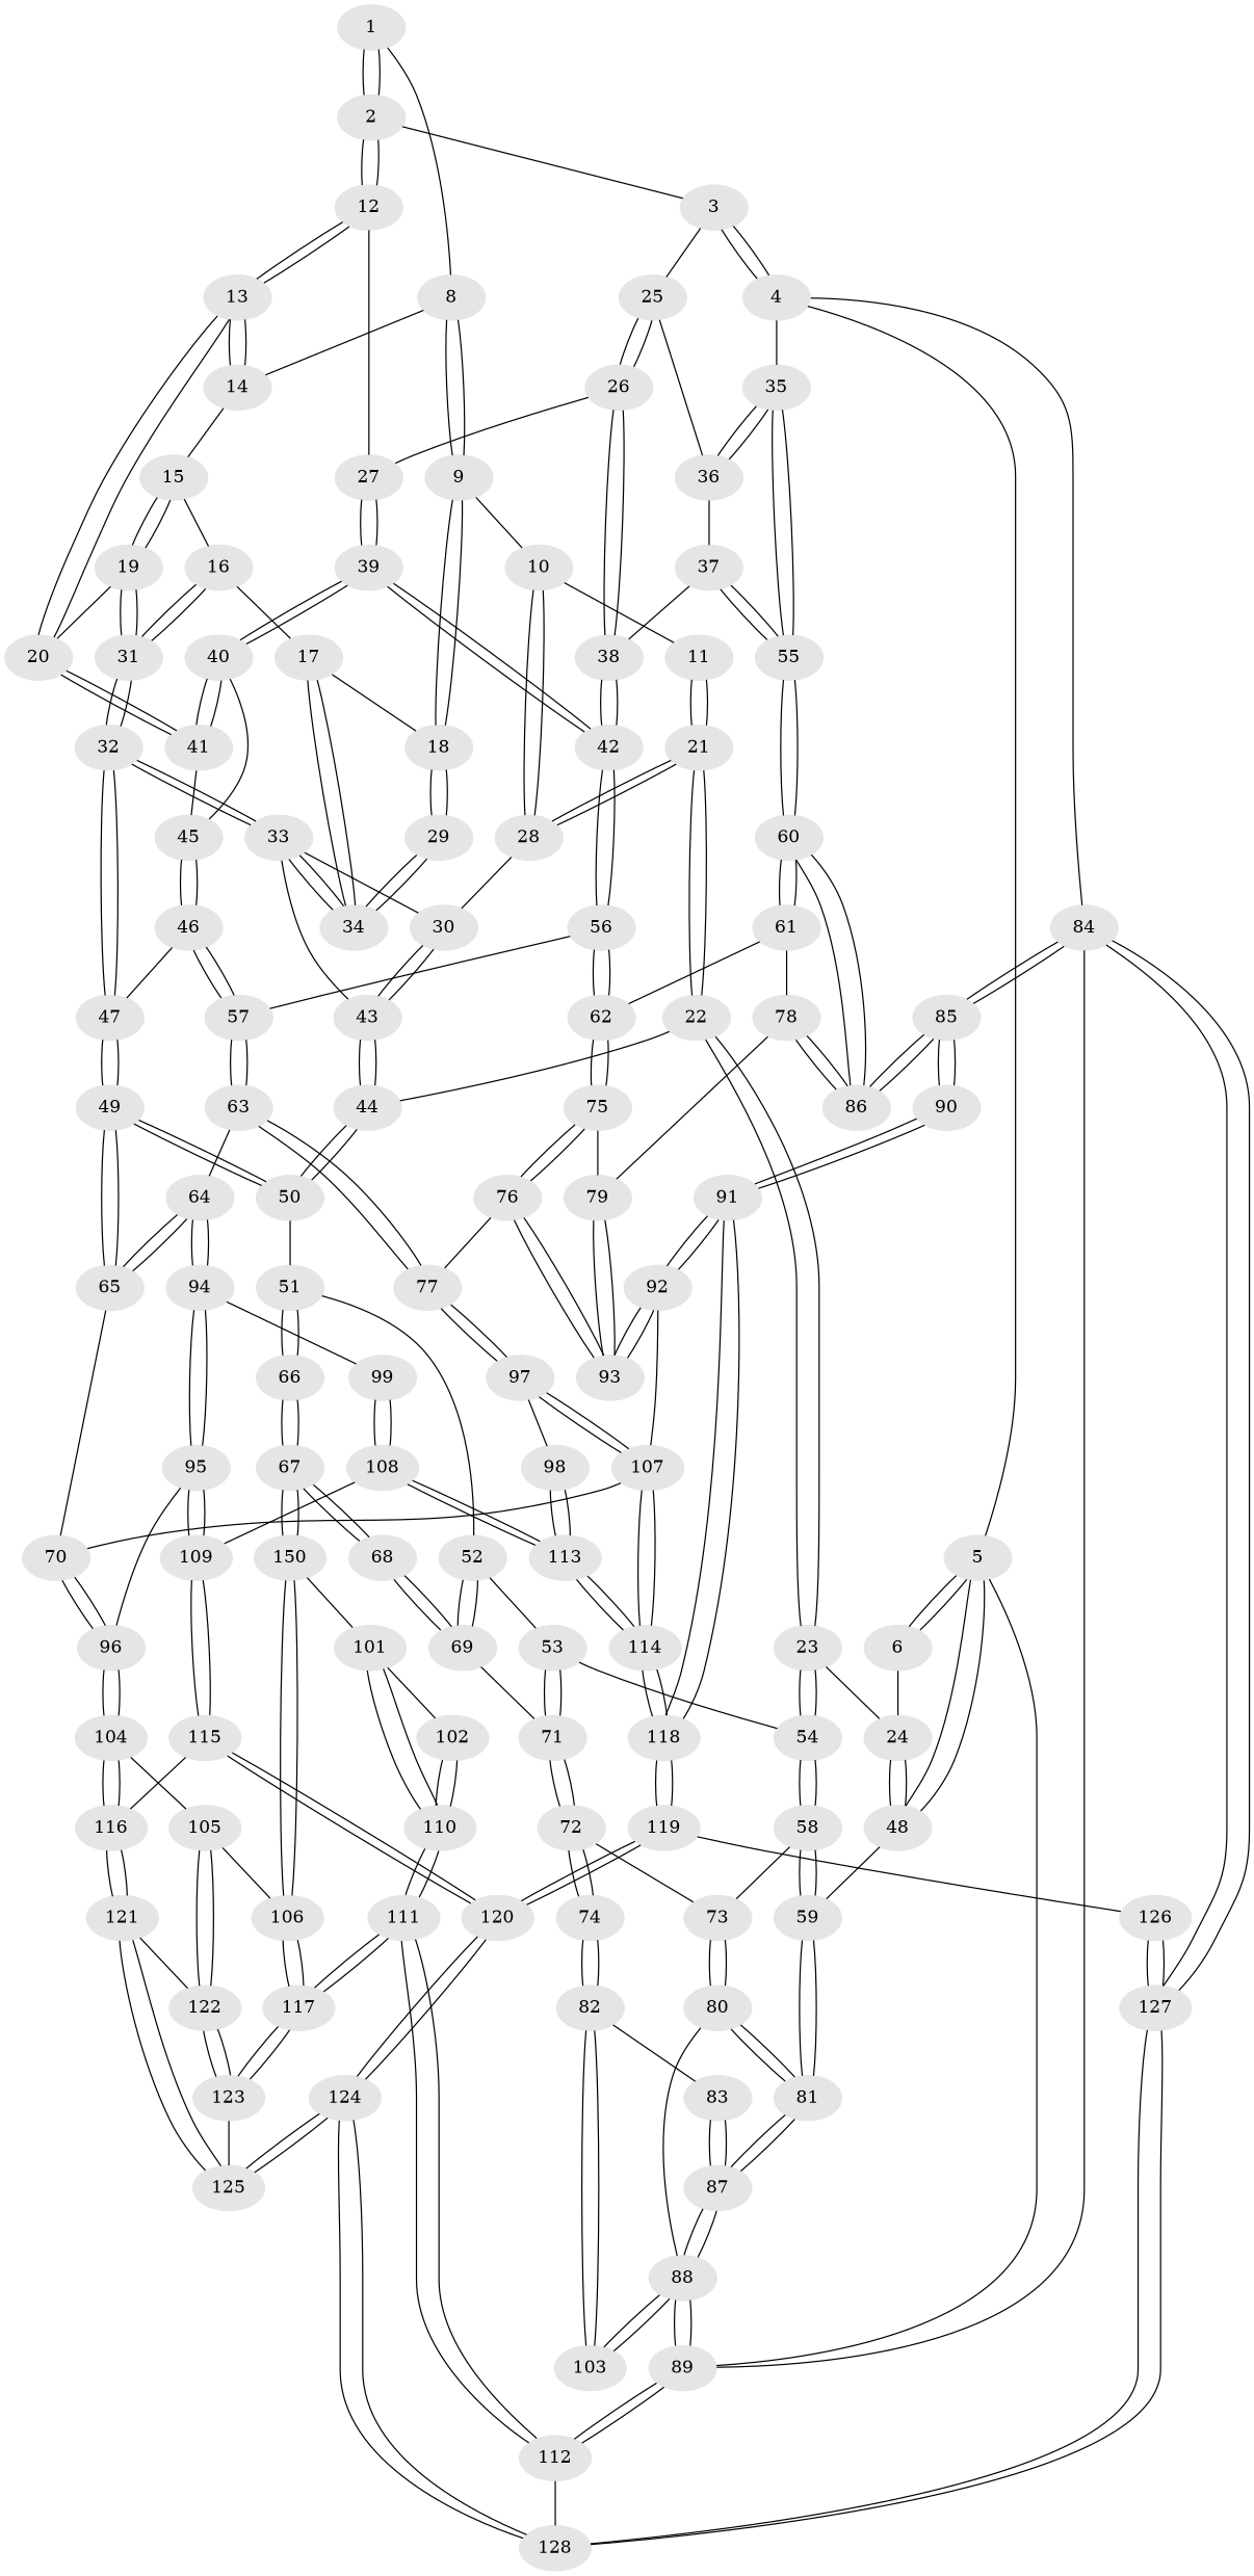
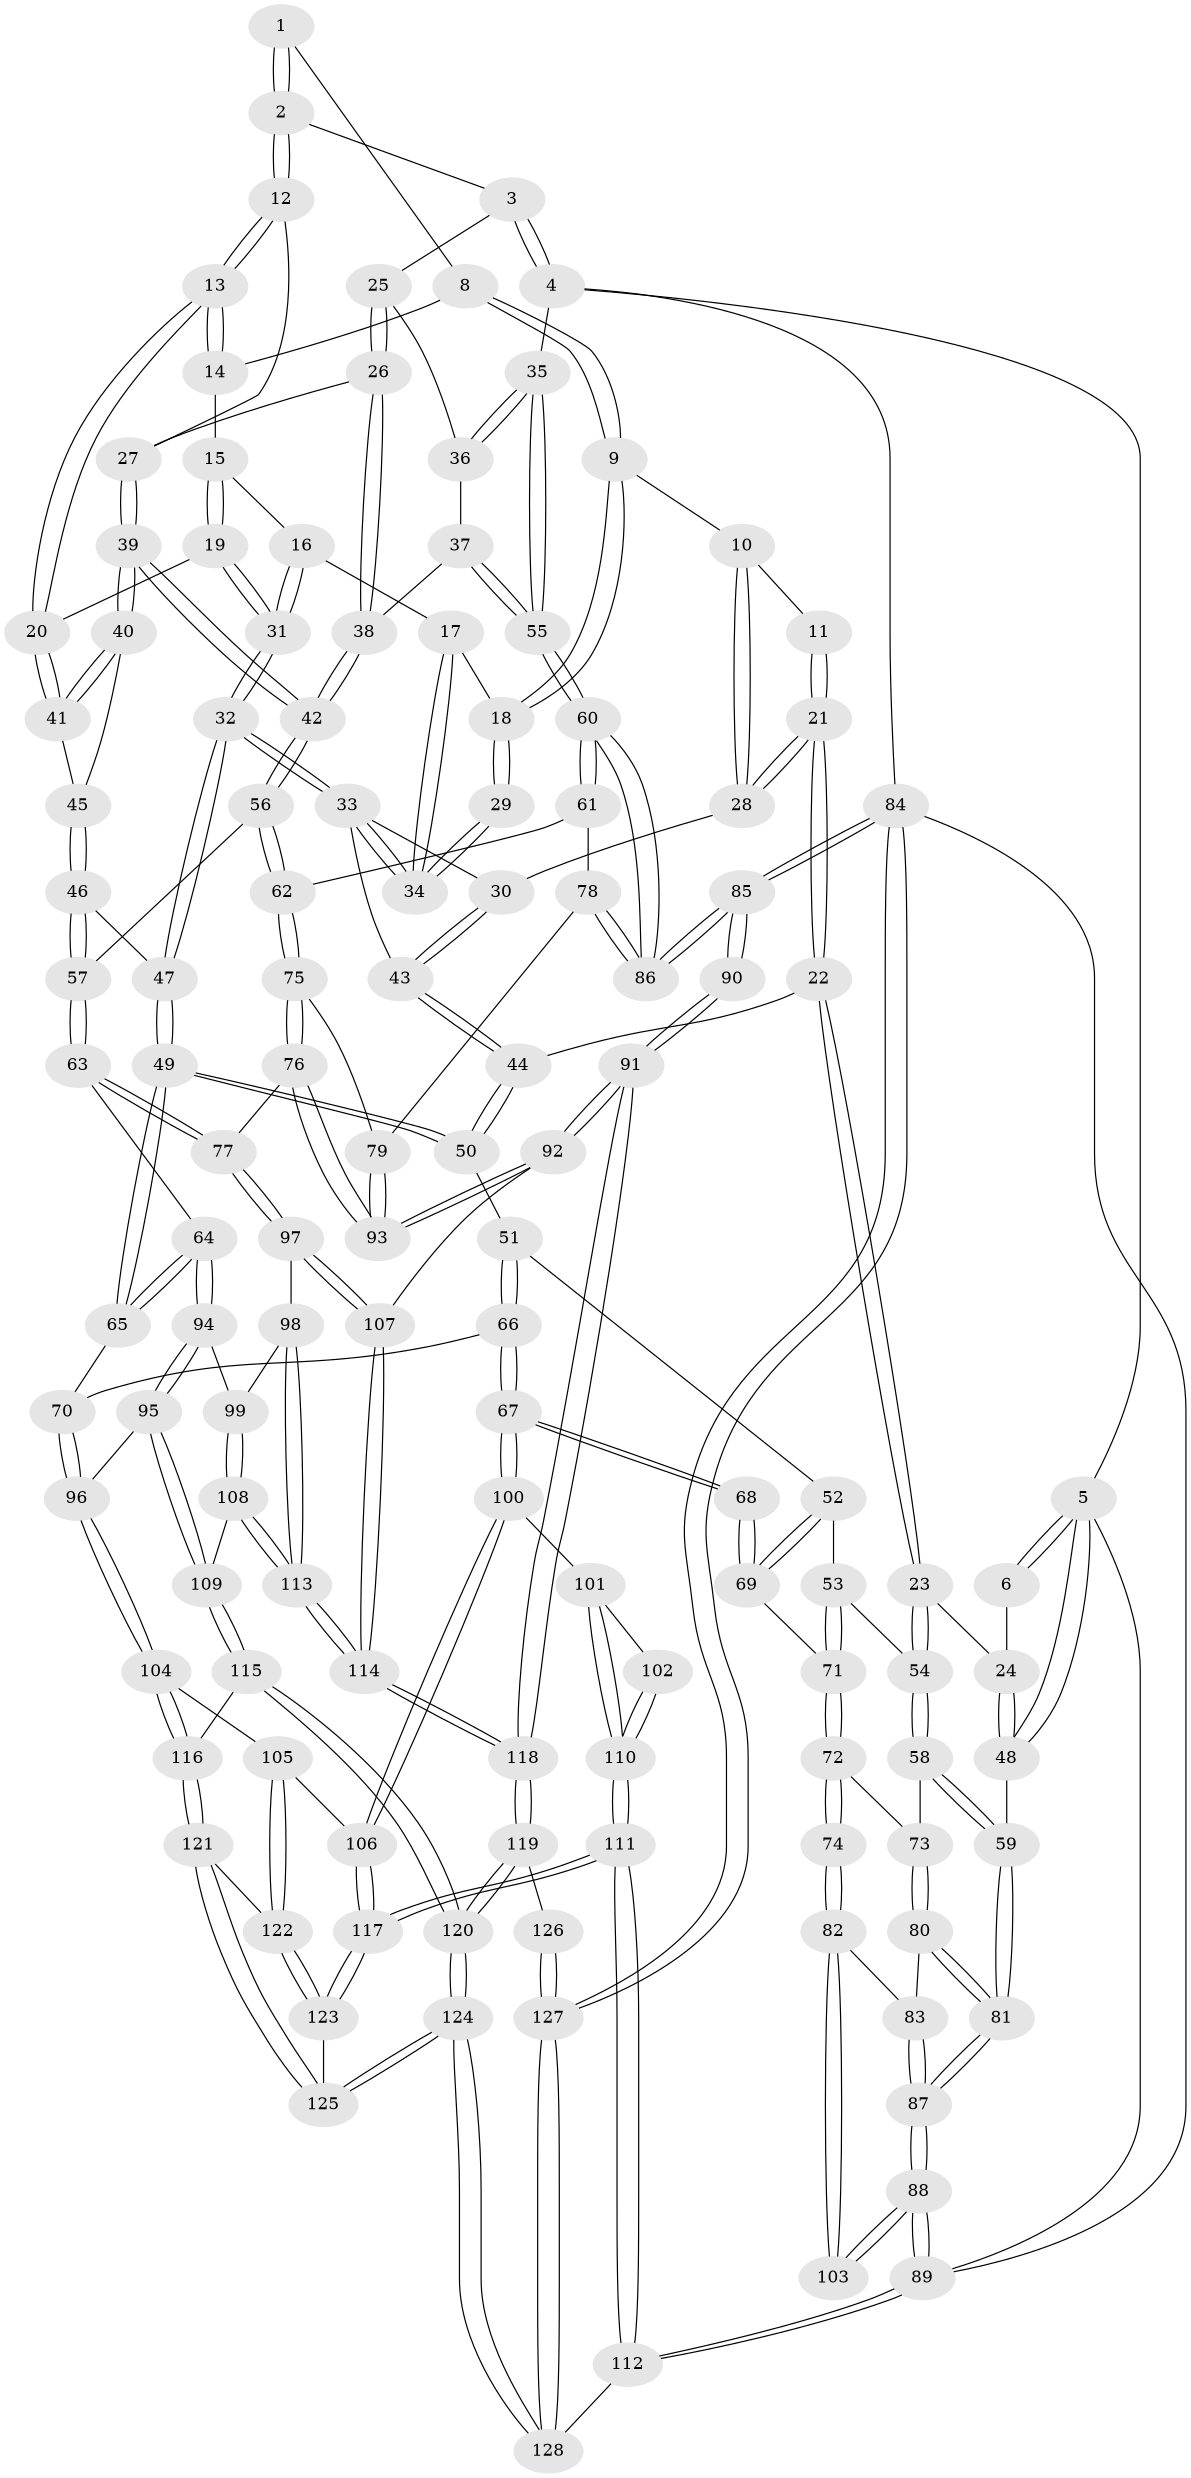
  graph {
    node [color=gray90 style=filled]
    1
    2
    8
    3
    12
    9
    14
    4
    25
    13
    27
    5
    35
    84
    26
    36
    6
    48
    89
    55
    85
    127
    24
    59
    112
    11
    21
    10
    18
    15
    28
    29
    30
    22
    20
    39
    41
    16
    19
    17
    31
    34
    32
    45
    23
    44
    54
    50
    58
    38
    37
    42
    40
    43
    33
    47
    49
    60
    56
    46
    57
    62
    51
    63
    65
    81
    70
    52
    66
    53
    69
    67
    71
    72
    73
    61
    86
    75
    64
    77
    80
    87
    78
    79
    76
    94
    97
    95
    99
    96
    68
-   100 [label=150]
+   100
    101
    106
    74
    82
    104
    83
    103
    93
    107
    98
    88
    90
    128
    91
    92
    118
    119
    114
    109
    108
    115
    105
    116
    113
    102
    110
    117
    111
    122
    121
    123
    120
    124
    125
    126
    1 -- 2
    1 -- 2
    1 -- 8
    2 -- 3
    2 -- 12
    2 -- 12
    8 -- 9
    8 -- 9
    8 -- 14
    3 -- 4
    3 -- 4
    3 -- 25
    12 -- 13
    12 -- 13
    12 -- 27
    9 -- 10
    9 -- 18
    9 -- 18
    14 -- 15
    4 -- 5
    4 -- 35
    4 -- 84
    25 -- 26
    25 -- 26
    25 -- 36
    13 -- 14
    13 -- 14
    13 -- 20
    13 -- 20
    27 -- 39
    27 -- 39
    5 -- 6
    5 -- 6
    5 -- 48
    5 -- 48
    5 -- 89
    35 -- 36
    35 -- 36
    35 -- 55
    35 -- 55
    84 -- 89
    84 -- 85
    84 -- 85
    84 -- 127
    84 -- 127
    26 -- 27
    26 -- 38
    26 -- 38
    36 -- 37
    6 -- 24
    48 -- 59
    89 -- 112
    89 -- 112
    55 -- 60
    55 -- 60
    85 -- 86
    85 -- 86
    85 -- 90
    85 -- 90
    127 -- 128
    127 -- 128
    24 -- 48
    24 -- 48
    59 -- 81
    59 -- 81
    112 -- 128
    11 -- 21
    11 -- 21
    21 -- 28
    21 -- 28
    21 -- 22
    21 -- 22
    10 -- 11
    10 -- 28
    10 -- 28
    18 -- 29
    18 -- 29
    15 -- 16
    15 -- 19
    15 -- 19
    28 -- 30
    29 -- 34
    29 -- 34
    30 -- 43
    30 -- 43
    22 -- 23
    22 -- 23
    22 -- 44
    20 -- 41
    20 -- 41
    39 -- 42
    39 -- 42
    39 -- 40
    39 -- 40
    41 -- 45
    16 -- 17
    16 -- 31
    16 -- 31
    19 -- 20
    19 -- 31
    19 -- 31
    17 -- 18
    17 -- 34
    17 -- 34
    31 -- 32
    31 -- 32
    32 -- 33
    32 -- 33
    32 -- 47
    32 -- 47
    45 -- 46
    45 -- 46
    23 -- 24
    23 -- 54
    23 -- 54
    44 -- 50
    44 -- 50
    54 -- 58
    54 -- 58
    50 -- 51
    58 -- 59
    58 -- 59
    58 -- 73
    38 -- 42
    38 -- 42
    37 -- 55
    37 -- 55
    37 -- 38
    42 -- 56
    42 -- 56
    40 -- 41
    40 -- 41
    40 -- 45
    43 -- 44
    43 -- 44
    33 -- 30
    33 -- 34
    33 -- 34
    33 -- 43
    47 -- 49
    47 -- 49
    49 -- 50
    49 -- 50
    49 -- 65
    49 -- 65
    60 -- 61
    60 -- 61
    60 -- 86
    60 -- 86
    56 -- 57
    56 -- 62
    56 -- 62
    46 -- 47
    46 -- 57
    46 -- 57
    57 -- 63
    57 -- 63
    62 -- 75
    62 -- 75
    51 -- 52
    51 -- 66
    51 -- 66
    63 -- 64
    63 -- 77
    63 -- 77
    65 -- 70
    81 -- 87
    81 -- 87
    70 -- 96
    70 -- 96
    52 -- 53
    52 -- 69
    52 -- 69
-   107 -- 70
+   66 -- 70
    66 -- 67
    66 -- 67
    53 -- 54
    53 -- 71
    53 -- 71
    69 -- 71
    67 -- 68
    67 -- 68
    67 -- 100
    67 -- 100
    71 -- 72
    71 -- 72
    72 -- 73
    72 -- 74
    72 -- 74
    73 -- 80
    73 -- 80
    61 -- 62
    61 -- 78
    75 -- 79
    75 -- 76
    75 -- 76
    64 -- 65
    64 -- 65
    64 -- 94
    64 -- 94
    77 -- 97
    77 -- 97
    80 -- 81
    80 -- 81
-   80 -- 88
+   80 -- 83
    87 -- 88
    87 -- 88
    78 -- 86
    78 -- 86
    78 -- 79
    79 -- 93
    79 -- 93
    76 -- 77
    76 -- 93
    76 -- 93
    94 -- 95
    94 -- 95
    94 -- 99
    97 -- 107
    97 -- 107
    97 -- 98
    95 -- 96
    95 -- 109
    95 -- 109
    99 -- 108
    99 -- 108
    96 -- 104
    96 -- 104
    68 -- 69
    68 -- 69
    100 -- 101
    100 -- 106
    100 -- 106
    101 -- 102
    101 -- 110
    101 -- 110
    106 -- 117
    106 -- 117
    74 -- 82
    74 -- 82
    82 -- 83
    82 -- 103
    82 -- 103
    104 -- 105
    104 -- 116
    104 -- 116
    83 -- 87
    83 -- 87
    107 -- 114
    107 -- 114
+   98 -- 99
    98 -- 113
    98 -- 113
    88 -- 89
    88 -- 89
    88 -- 103
    88 -- 103
    90 -- 91
    90 -- 91
    91 -- 92
    91 -- 92
    91 -- 118
    91 -- 118
    92 -- 93
    92 -- 93
    92 -- 107
    118 -- 119
    118 -- 119
    119 -- 120
    119 -- 120
    119 -- 126
    114 -- 118
    114 -- 118
    109 -- 115
    109 -- 115
    108 -- 109
    108 -- 113
    108 -- 113
    115 -- 116
    115 -- 120
    115 -- 120
    105 -- 106
    105 -- 122
    105 -- 122
    116 -- 121
    116 -- 121
    113 -- 114
    113 -- 114
    102 -- 110
    102 -- 110
    110 -- 111
    110 -- 111
    117 -- 123
    117 -- 123
    111 -- 112
    111 -- 112
    111 -- 117
    111 -- 117
    122 -- 123
    122 -- 123
    121 -- 122
    121 -- 125
    121 -- 125
    123 -- 125
    120 -- 124
    120 -- 124
    124 -- 128
    124 -- 128
    124 -- 125
    124 -- 125
    126 -- 127
    126 -- 127
  }
